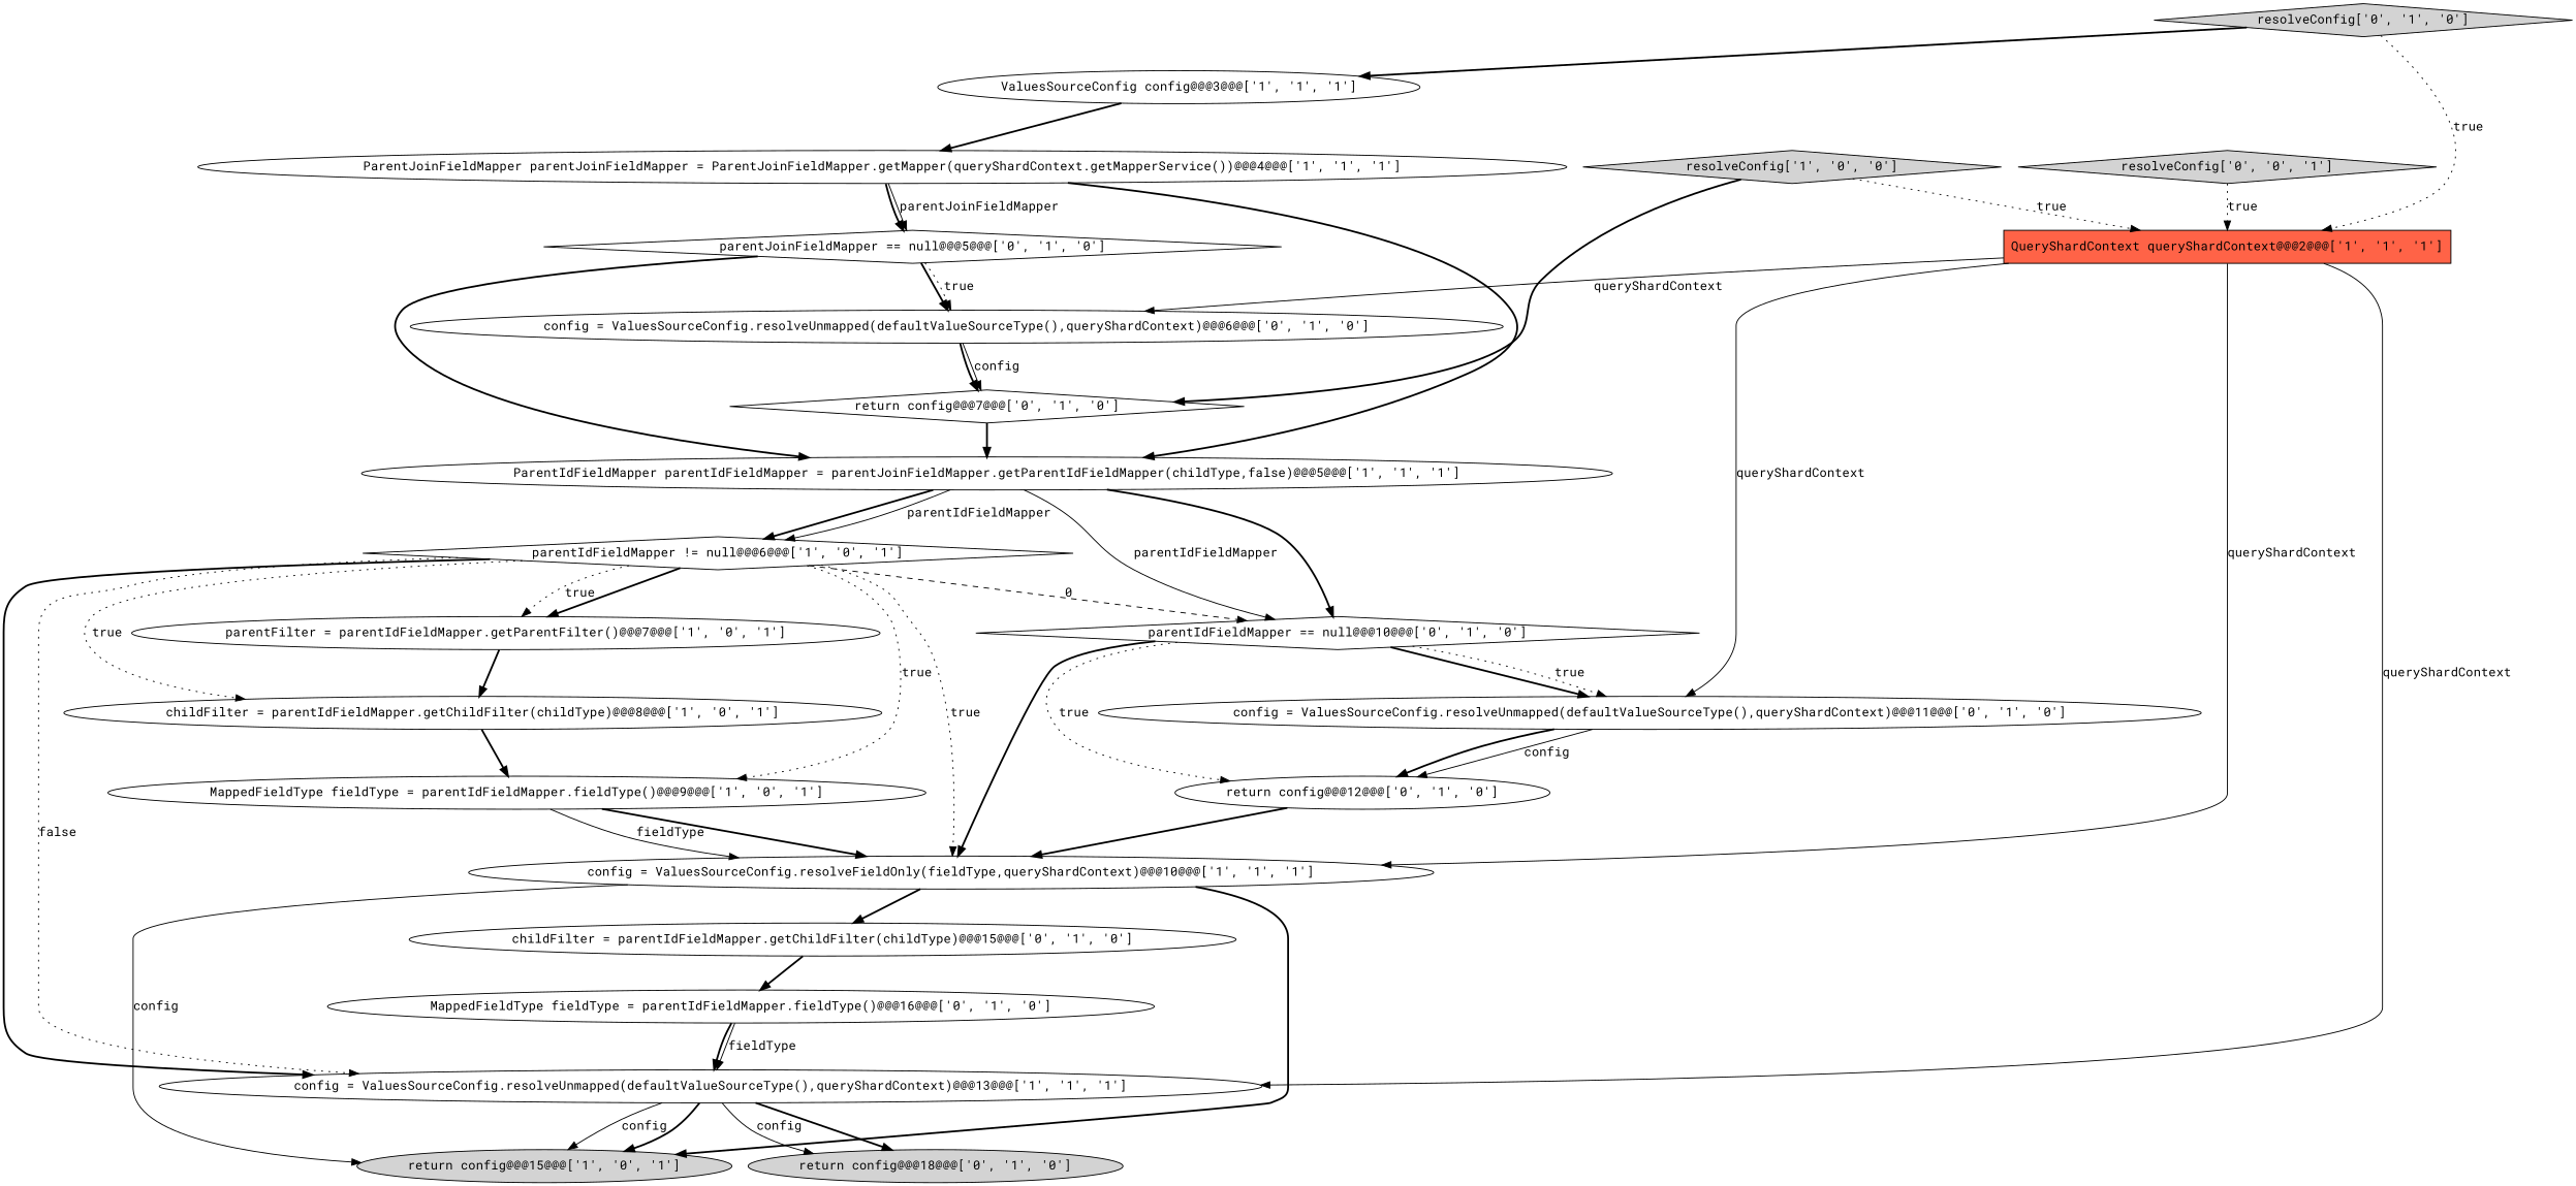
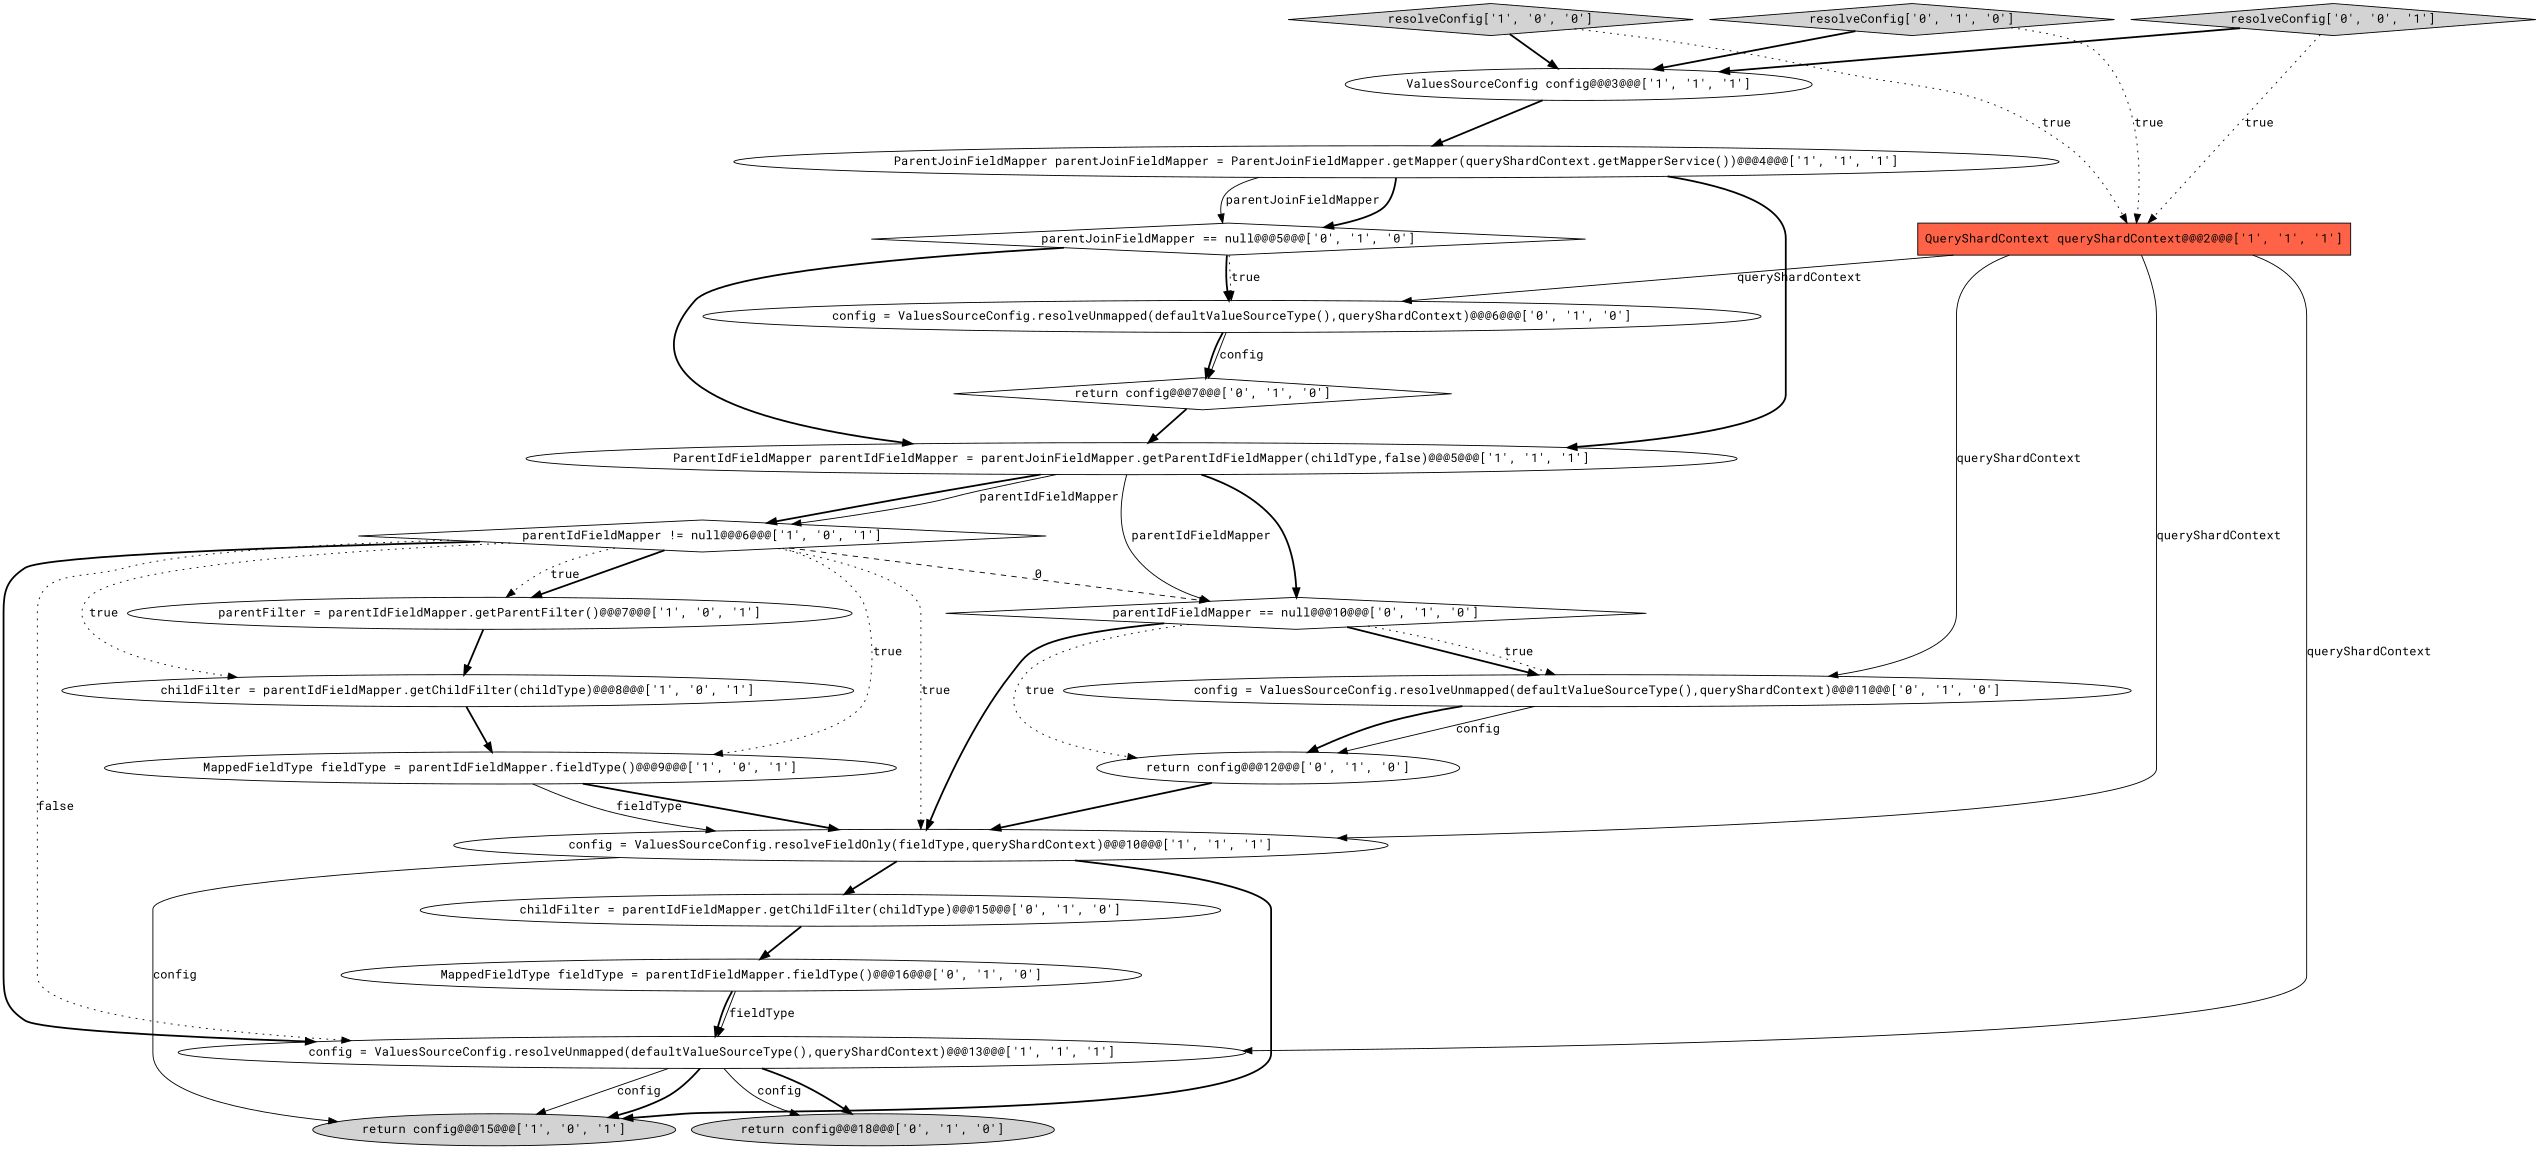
  digraph {
    fontname="Roboto Mono"
    node [fillcolor=white fontname="Roboto Mono" shape=ellipse style=filled]
    edge [fontname="Roboto Mono" style=bold]
    n1 [label="return config@@@12@@@['0', '1', '0']"]
    n2 [label="config = ValuesSourceConfig.resolveFieldOnly(fieldType,queryShardContext)@@@10@@@['1', '1', '1']"]
    n3 [fillcolor=lightgray label="return config@@@15@@@['1', '0', '1']"]
    n4 [label="childFilter = parentIdFieldMapper.getChildFilter(childType)@@@15@@@['0', '1', '0']"]
    n5 [label="config = ValuesSourceConfig.resolveUnmapped(defaultValueSourceType(),queryShardContext)@@@13@@@['1', '1', '1']"]
    n6 [fillcolor=lightgray label="return config@@@18@@@['0', '1', '0']"]
    n7 [label="MappedFieldType fieldType = parentIdFieldMapper.fieldType()@@@9@@@['1', '0', '1']"]
    n8 [label="ValuesSourceConfig config@@@3@@@['1', '1', '1']"]
    n9 [label="ParentJoinFieldMapper parentJoinFieldMapper = ParentJoinFieldMapper.getMapper(queryShardContext.getMapperService())@@@4@@@['1', '1', '1']"]
    n10 [label="parentJoinFieldMapper == null@@@5@@@['0', '1', '0']" shape=diamond]
    n11 [label="ParentIdFieldMapper parentIdFieldMapper = parentJoinFieldMapper.getParentIdFieldMapper(childType,false)@@@5@@@['1', '1', '1']"]
    n12 [label="parentFilter = parentIdFieldMapper.getParentFilter()@@@7@@@['1', '0', '1']"]
    n13 [label="childFilter = parentIdFieldMapper.getChildFilter(childType)@@@8@@@['1', '0', '1']"]
    n14 [label="config = ValuesSourceConfig.resolveUnmapped(defaultValueSourceType(),queryShardContext)@@@6@@@['0', '1', '0']"]
    n15 [label="return config@@@7@@@['0', '1', '0']" shape=diamond]
    n16 [label="MappedFieldType fieldType = parentIdFieldMapper.fieldType()@@@16@@@['0', '1', '0']"]
    n17 [label="parentIdFieldMapper != null@@@6@@@['1', '0', '1']" shape=diamond]
    n18 [label="parentIdFieldMapper == null@@@10@@@['0', '1', '0']" shape=diamond]
    n19 [label="config = ValuesSourceConfig.resolveUnmapped(defaultValueSourceType(),queryShardContext)@@@11@@@['0', '1', '0']"]
    n20 [fillcolor=lightgray label="resolveConfig['1', '0', '0']" shape=diamond]
    n21 [fillcolor=tomato label="QueryShardContext queryShardContext@@@2@@@['1', '1', '1']" shape=box]
    n22 [fillcolor=lightgray label="resolveConfig['0', '0', '1']" shape=diamond]
    n23 [fillcolor=lightgray label="resolveConfig['0', '1', '0']" shape=diamond]
    n1 -> n2
    n2 -> n3 [label=config style=solid]
    n2 -> n3
    n2 -> n4
    n4 -> n16
    n5 -> n3 [label=config style=solid]
    n5 -> n3
    n5 -> n6 [label=config style=solid]
    n5 -> n6
    n7 -> n2
    n7 -> n2 [label=fieldType style=solid]
    n8 -> n9
    n9 -> n10
    n9 -> n10 [label=parentJoinFieldMapper style=solid]
    n9 -> n11
    n10 -> n11
    n10 -> n14 [label=true style=dotted]
    n10 -> n14
    n11 -> n17
    n11 -> n17 [label=parentIdFieldMapper style=solid]
    n11 -> n18
    n11 -> n18 [label=parentIdFieldMapper style=solid]
    n12 -> n13
    n13 -> n7
    n14 -> n15
    n14 -> n15 [label=config style=solid]
    n15 -> n11
    n16 -> n5
    n16 -> n5 [label=fieldType style=solid]
    n17 -> n2 [label=true style=dotted]
    n17 -> n5
    n17 -> n5 [label=false style=dotted]
    n17 -> n7 [label=true style=dotted]
    n17 -> n12
    n17 -> n12 [label=true style=dotted]
    n17 -> n13 [label=true style=dotted]
    n17 -> n18 [label=0 style=dashed]
    n18 -> n1 [label=true style=dotted]
    n18 -> n2
    n18 -> n19
    n18 -> n19 [label=true style=dotted]
    n19 -> n1
    n19 -> n1 [label=config style=solid]
-   n20 -> n15
+   n20 -> n8
    n20 -> n21 [label=true style=dotted]
    n21 -> n2 [label=queryShardContext style=solid]
    n21 -> n5 [label=queryShardContext style=solid]
    n21 -> n14 [label=queryShardContext style=solid]
    n21 -> n19 [label=queryShardContext style=solid]
+   n22 -> n8
    n22 -> n21 [label=true style=dotted]
    n23 -> n8
    n23 -> n21 [label=true style=dotted]
  }
